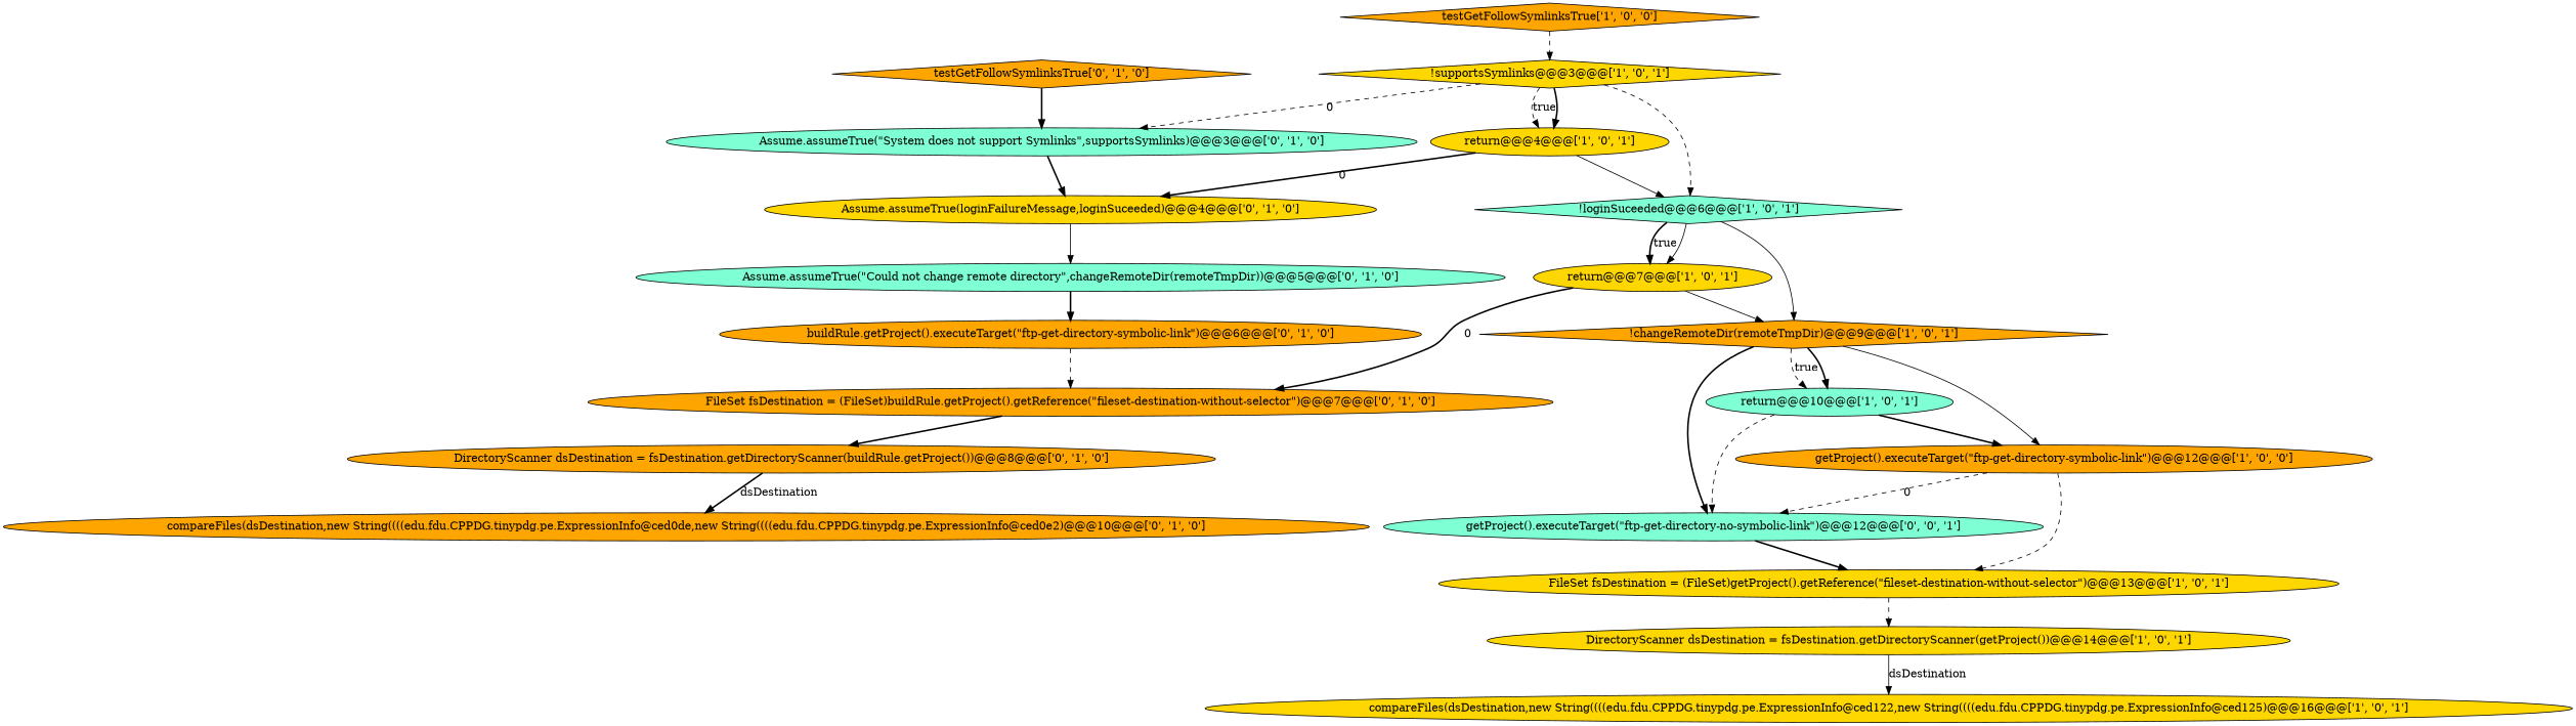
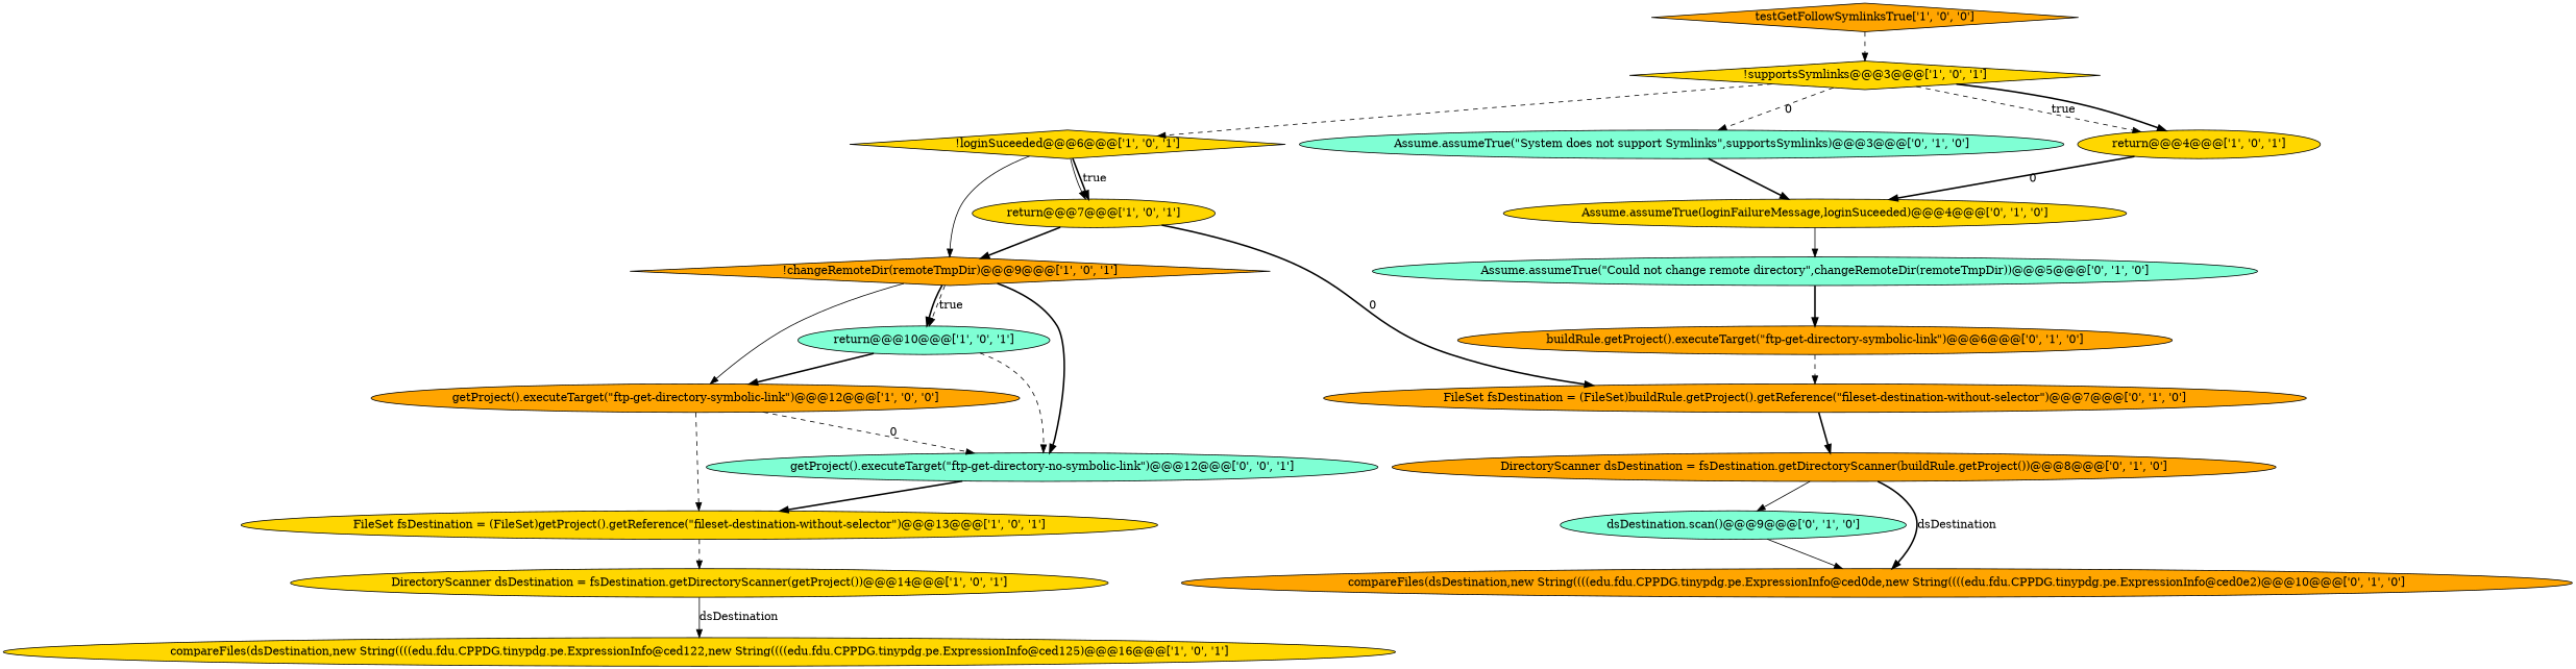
  digraph {
    node [fillcolor=orange shape=ellipse style=filled]
    edge [style=bold]
    n1 [label="buildRule.getProject().executeTarget(\"ftp-get-directory-symbolic-link\")@@@6@@@['0', '1', '0']"]
    n2 [label="FileSet fsDestination = (FileSet)buildRule.getProject().getReference(\"fileset-destination-without-selector\")@@@7@@@['0', '1', '0']"]
    n3 [label="DirectoryScanner dsDestination = fsDestination.getDirectoryScanner(buildRule.getProject())@@@8@@@['0', '1', '0']"]
    n4 [label="getProject().executeTarget(\"ftp-get-directory-symbolic-link\")@@@12@@@['1', '0', '0']"]
    n5 [fillcolor=aquamarine label="getProject().executeTarget(\"ftp-get-directory-no-symbolic-link\")@@@12@@@['0', '0', '1']"]
    n6 [fillcolor=gold label="FileSet fsDestination = (FileSet)getProject().getReference(\"fileset-destination-without-selector\")@@@13@@@['1', '0', '1']"]
    n7 [fillcolor=gold label="DirectoryScanner dsDestination = fsDestination.getDirectoryScanner(getProject())@@@14@@@['1', '0', '1']"]
    n8 [fillcolor=gold label="compareFiles(dsDestination,new String((((edu.fdu.CPPDG.tinypdg.pe.ExpressionInfo@ced122,new String((((edu.fdu.CPPDG.tinypdg.pe.ExpressionInfo@ced125)@@@16@@@['1', '0', '1']"]
    n9 [fillcolor=gold label="!supportsSymlinks@@@3@@@['1', '0', '1']" shape=diamond]
    n10 [fillcolor=gold label="return@@@4@@@['1', '0', '1']"]
-   n11 [fillcolor=aquamarine label="!loginSuceeded@@@6@@@['1', '0', '1']" shape=diamond]
+   n11 [fillcolor=gold label="!loginSuceeded@@@6@@@['1', '0', '1']" shape=diamond]
    n12 [fillcolor=aquamarine label="Assume.assumeTrue(\"System does not support Symlinks\",supportsSymlinks)@@@3@@@['0', '1', '0']"]
    n13 [fillcolor=gold label="Assume.assumeTrue(loginFailureMessage,loginSuceeded)@@@4@@@['0', '1', '0']"]
    n14 [label="!changeRemoteDir(remoteTmpDir)@@@9@@@['1', '0', '1']" shape=diamond]
    n15 [fillcolor=gold label="return@@@7@@@['1', '0', '1']"]
    n16 [fillcolor=aquamarine label="Assume.assumeTrue(\"Could not change remote directory\",changeRemoteDir(remoteTmpDir))@@@5@@@['0', '1', '0']"]
    n17 [fillcolor=aquamarine label="return@@@10@@@['1', '0', '1']"]
    n18 [label="compareFiles(dsDestination,new String((((edu.fdu.CPPDG.tinypdg.pe.ExpressionInfo@ced0de,new String((((edu.fdu.CPPDG.tinypdg.pe.ExpressionInfo@ced0e2)@@@10@@@['0', '1', '0']"]
+   n19 [fillcolor=aquamarine label="dsDestination.scan()@@@9@@@['0', '1', '0']"]
    n20 [label="testGetFollowSymlinksTrue['1', '0', '0']" shape=diamond]
-   n21 [label="testGetFollowSymlinksTrue['0', '1', '0']" shape=diamond]
    n1 -> n2 [style=dashed]
    n2 -> n3
    n3 -> n18 [label=dsDestination]
+   n3 -> n19 [style=solid]
    n4 -> n5 [label=0 style=dashed]
    n4 -> n6 [style=dashed]
    n5 -> n6
    n6 -> n7 [style=dashed]
    n7 -> n8 [label=dsDestination style=solid]
    n9 -> n10 [label=true style=dashed]
    n9 -> n10
    n9 -> n11 [style=dashed]
    n9 -> n12 [label=0 style=dashed]
-   n10 -> n11 [style=solid]
    n10 -> n13 [label=0]
    n11 -> n14 [style=solid]
    n11 -> n15 [label=true]
    n11 -> n15 [style=solid]
    n12 -> n13
    n13 -> n16 [style=solid]
    n14 -> n4 [style=solid]
    n14 -> n5
    n14 -> n17 [label=true style=dashed]
    n14 -> n17
    n15 -> n2 [label=0]
-   n15 -> n14 [style=solid]
+   n15 -> n14
    n16 -> n1
    n17 -> n4
    n17 -> n5 [style=dashed]
+   n19 -> n18 [style=solid]
    n20 -> n9 [style=dashed]
-   n21 -> n12
  }
